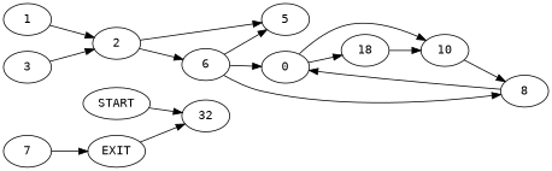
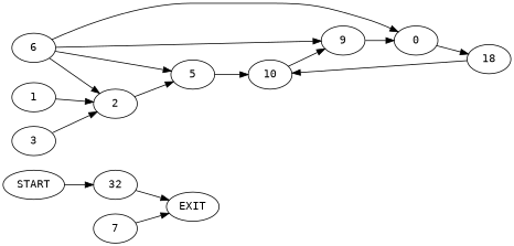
  digraph {
    fontname="DejaVu Sans Mono"
    rankdir=LR
    node [fontname="DejaVu Sans Mono"]
    edge [fontname="DejaVu Sans Mono"]
    n1 [label=START]
    n2 [label=32]
    1
    2
    n5 [label=EXIT]
    5
    6
    3
    n9 [label=0]
-   9 [label=8]
+   9
    7
    10
    n13 [label=18]
    n1 -> n2
-   n5 -> n2
+   n2 -> n5
    1 -> 2
    2 -> 5
-   2 -> 6
+   6 -> 2
    6 -> 5
    6 -> n9
    6 -> 9
    3 -> 2
-   n9 -> 10
+   5 -> 10
    n9 -> n13
    9 -> n9
    7 -> n5
    10 -> 9
    n13 -> 10
  }
